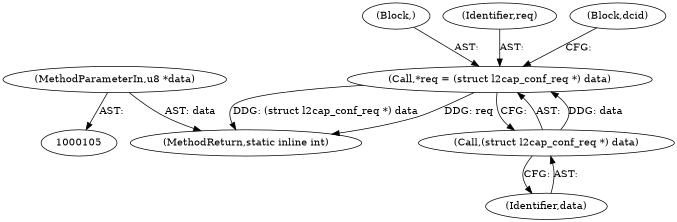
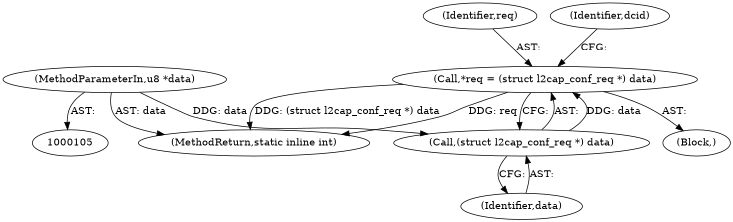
  digraph {
    n1 [label="(Call,*req = (struct l2cap_conf_req *) data)"]
    n2 [label="(Call,(struct l2cap_conf_req *) data)"]
    n3 [label="(Block,)"]
    n4 [label="(MethodReturn,static inline int)"]
    n5 [label="(Identifier,data)"]
    n6 [label="(MethodParameterIn,u8 *data)"]
    1000105
    n8 [label="(Identifier,req)"]
-   n9 [label="(Block,dcid)"]
+   n9 [label="(Identifier,dcid)"]
    n1 -> n2 [label="CFG: "]
-   n3 -> n1 [label="AST: "]
+   n1 -> n3 [label="AST: "]
    n1 -> n4 [label="DDG: (struct l2cap_conf_req *) data"]
    n1 -> n4 [label="DDG: req"]
    n2 -> n1 [label="AST: "]
    n2 -> n1 [label="DDG: data"]
    n2 -> n5 [label="CFG: "]
    n5 -> n2 [label="AST: "]
+   n6 -> n2 [label="DDG: data"]
    n6 -> n4 [label="AST: data"]
    n6 -> 1000105 [label="AST: "]
    n8 -> n1 [label="AST: "]
    n9 -> n1 [label="CFG: "]
  }
